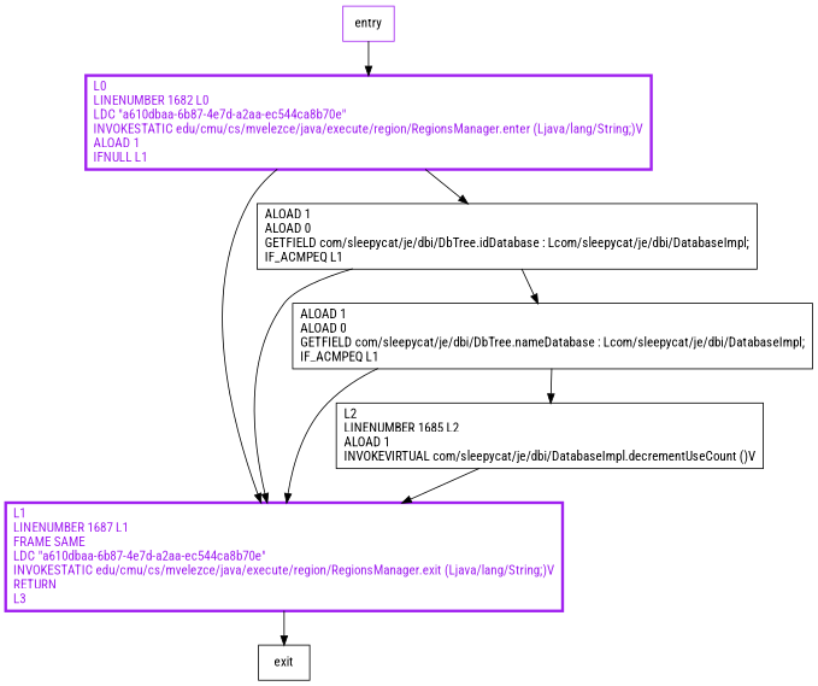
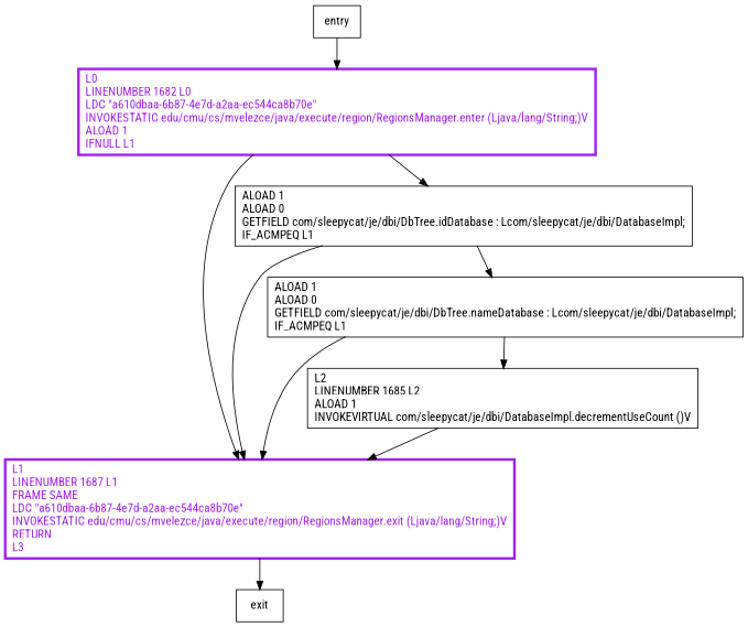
  digraph {
    fontname="Roboto Condensed"
    node [shape=record fontname="Roboto Condensed"]
    edge [fontname="Roboto Condensed"]
    n1 [color=purple fontcolor=purple label="L1\lLINENUMBER 1687 L1\lFRAME SAME\lLDC \"a610dbaa-6b87-4e7d-a2aa-ec544ca8b70e\"\lINVOKESTATIC edu/cmu/cs/mvelezce/java/execute/region/RegionsManager.exit (Ljava/lang/String;)V\lRETURN\lL3\l" penwidth=3]
    exit
    n3 [label="ALOAD 1\lALOAD 0\lGETFIELD com/sleepycat/je/dbi/DbTree.nameDatabase : Lcom/sleepycat/je/dbi/DatabaseImpl;\lIF_ACMPEQ L1\l"]
    n4 [label="L2\lLINENUMBER 1685 L2\lALOAD 1\lINVOKEVIRTUAL com/sleepycat/je/dbi/DatabaseImpl.decrementUseCount ()V\l"]
    n5 [label="ALOAD 1\lALOAD 0\lGETFIELD com/sleepycat/je/dbi/DbTree.idDatabase : Lcom/sleepycat/je/dbi/DatabaseImpl;\lIF_ACMPEQ L1\l"]
    n6 [color=purple fontcolor=purple label="L0\lLINENUMBER 1682 L0\lLDC \"a610dbaa-6b87-4e7d-a2aa-ec544ca8b70e\"\lINVOKESTATIC edu/cmu/cs/mvelezce/java/execute/region/RegionsManager.enter (Ljava/lang/String;)V\lALOAD 1\lIFNULL L1\l" penwidth=3]
-   entry [color=purple]
+   entry
    n1 -> exit
    n3 -> n1
    n3 -> n4
    n4 -> n1
    n5 -> n1
    n5 -> n3
    n6 -> n1
    n6 -> n5
    entry -> n6
  }
